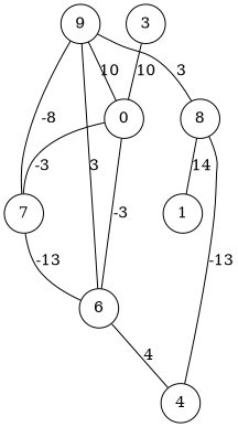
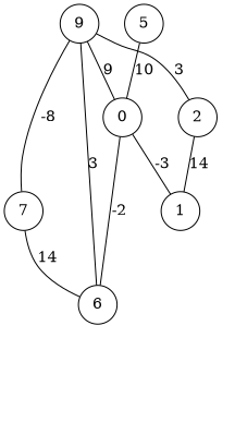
  graph {
    fontname="Helvetica,Arial,sans-serif"
    node [shape=circle]
    n1 [label=0]
    9
    6
    7
-   8
+   8 [label=2]
    1
-   4
-   5 [label=3]
-   n1 -- 7 [label=-3]
-   9 -- n1 [label=10]
+   5
+   n1 -- 1 [label=-3]
+   9 -- n1 [label=9]
    9 -- 6 [label=3]
    9 -- 7 [label=-8]
    9 -- 8 [label=3]
-   6 -- n1 [label=-3]
-   6 -- 4 [label=4]
-   7 -- 6 [label=-13]
+   6 -- n1 [label=-2]
+   7 -- 6 [label=14]
    8 -- 1 [label=14]
-   8 -- 4 [label=-13]
    5 -- n1 [label=10]
  }
